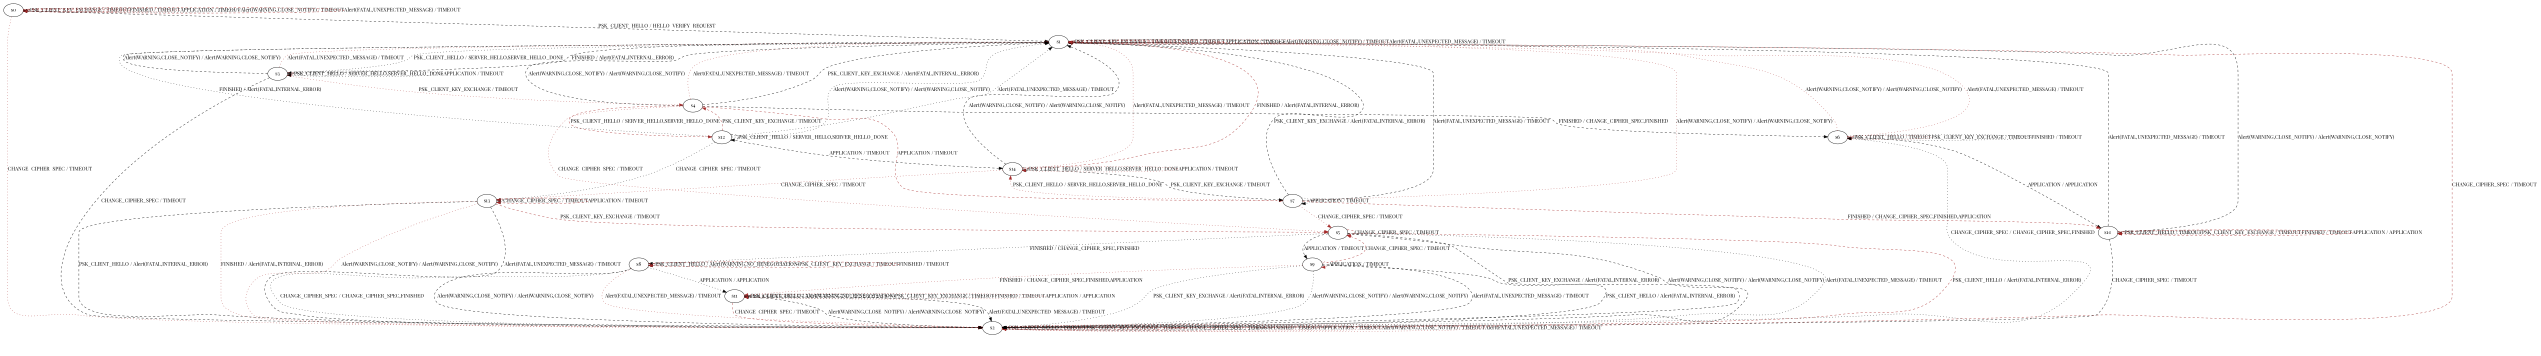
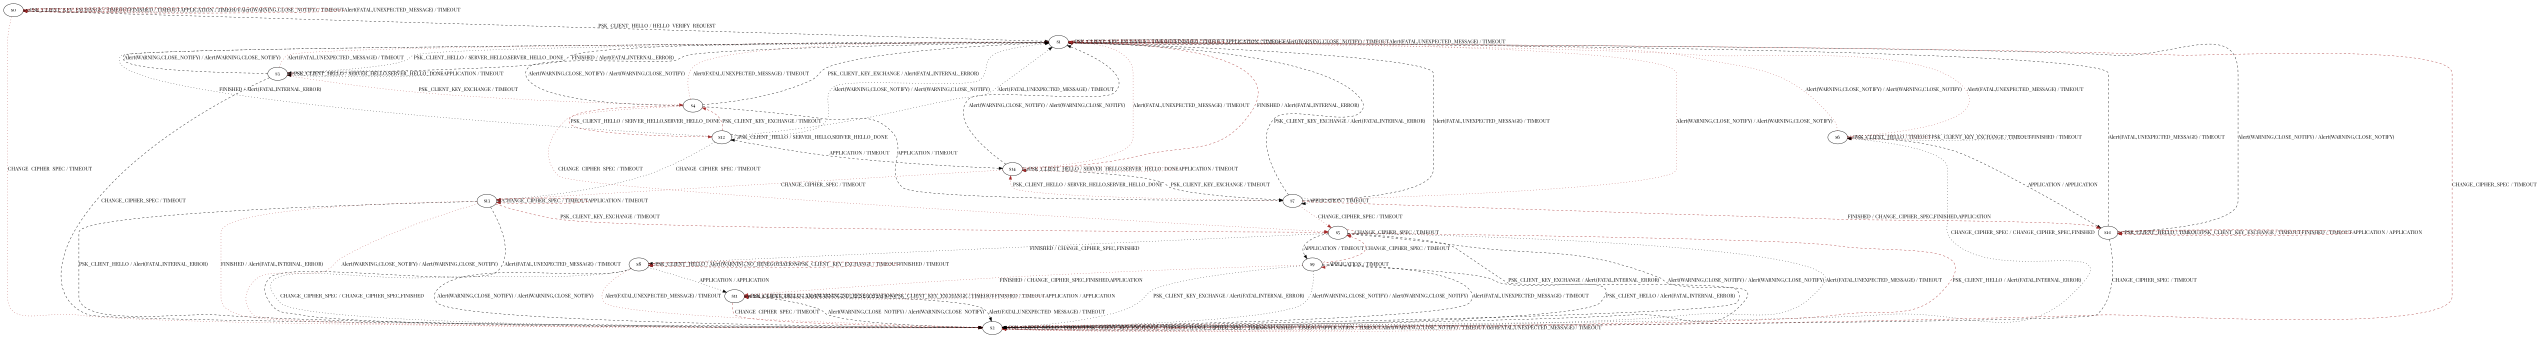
  digraph {
    fontname="Playfair Display"
    node [fontname="Playfair Display"]
    edge [color=black fontname="Playfair Display" style=dashed]
    n1 [label=s0]
    n2 [label=s1]
    n3 [label=s2]
    n4 [label=s3]
    n5 [label=s4]
    n6 [label=s5]
    n7 [label=s6]
    n8 [label=s7]
    n9 [label=s12]
    n10 [label=s8]
    n11 [label=s9]
    n12 [label=s10]
    n13 [label=s14]
    n14 [label=s13]
    n15 [label=s11]
    n1 -> n1 [label="PSK_CLIENT_KEY_EXCHANGE / TIMEOUT" style=dotted]
    n1 -> n1 [color=brown label="FINISHED / TIMEOUT"]
    n1 -> n1 [color=brown label="APPLICATION / TIMEOUT" style=dotted]
    n1 -> n1 [label="Alert(WARNING,CLOSE_NOTIFY) / TIMEOUT" style=dotted]
    n1 -> n1 [color=brown label="Alert(FATAL,UNEXPECTED_MESSAGE) / TIMEOUT"]
    n1 -> n2 [label="PSK_CLIENT_HELLO / HELLO_VERIFY_REQUEST"]
    n1 -> n3 [color=brown label="CHANGE_CIPHER_SPEC / TIMEOUT" style=dotted]
    n2 -> n2 [label="PSK_CLIENT_KEY_EXCHANGE / TIMEOUT" style=dotted]
    n2 -> n2 [color=brown label="FINISHED / TIMEOUT"]
    n2 -> n2 [color=brown label="APPLICATION / TIMEOUT"]
    n2 -> n2 [label="Alert(WARNING,CLOSE_NOTIFY) / TIMEOUT"]
    n2 -> n2 [color=brown label="Alert(FATAL,UNEXPECTED_MESSAGE) / TIMEOUT" style=dotted]
    n2 -> n3 [color=brown label="CHANGE_CIPHER_SPEC / TIMEOUT"]
    n2 -> n4 [label="PSK_CLIENT_HELLO / SERVER_HELLO,SERVER_HELLO_DONE" style=dotted]
    n3 -> n3 [label="PSK_CLIENT_HELLO / TIMEOUT"]
    n3 -> n3 [color=brown label="PSK_CLIENT_KEY_EXCHANGE / TIMEOUT" style=dotted]
    n3 -> n3 [color=brown label="CHANGE_CIPHER_SPEC / TIMEOUT"]
    n3 -> n3 [label="FINISHED / TIMEOUT"]
    n3 -> n3 [color=brown label="APPLICATION / TIMEOUT" style=dotted]
    n3 -> n3 [color=brown label="Alert(WARNING,CLOSE_NOTIFY) / TIMEOUT" style=dotted]
    n3 -> n3 [color=brown label="Alert(FATAL,UNEXPECTED_MESSAGE) / TIMEOUT" style=dotted]
    n4 -> n2 [label="FINISHED / Alert(FATAL,INTERNAL_ERROR)"]
    n4 -> n2 [label="Alert(WARNING,CLOSE_NOTIFY) / Alert(WARNING,CLOSE_NOTIFY)"]
    n4 -> n2 [color=brown label="Alert(FATAL,UNEXPECTED_MESSAGE) / TIMEOUT" style=dotted]
    n4 -> n3 [label="CHANGE_CIPHER_SPEC / TIMEOUT"]
    n4 -> n4 [color=brown label="PSK_CLIENT_HELLO / SERVER_HELLO,SERVER_HELLO_DONE"]
    n4 -> n4 [label="APPLICATION / TIMEOUT" style=dotted]
    n4 -> n5 [color=brown label="PSK_CLIENT_KEY_EXCHANGE / TIMEOUT" style=dotted]
    n5 -> n2 [label="PSK_CLIENT_KEY_EXCHANGE / Alert(FATAL,INTERNAL_ERROR)"]
    n5 -> n2 [label="Alert(WARNING,CLOSE_NOTIFY) / Alert(WARNING,CLOSE_NOTIFY)"]
    n5 -> n2 [color=brown label="Alert(FATAL,UNEXPECTED_MESSAGE) / TIMEOUT" style=dotted]
    n5 -> n6 [color=brown label="CHANGE_CIPHER_SPEC / TIMEOUT" style=dotted]
-   n5 -> n7 [label="FINISHED / CHANGE_CIPHER_SPEC,FINISHED"]
-   n5 -> n8 [color=brown label="APPLICATION / TIMEOUT"]
+   n5 -> n8 [label="APPLICATION / TIMEOUT"]
    n5 -> n9 [color=brown label="PSK_CLIENT_HELLO / SERVER_HELLO,SERVER_HELLO_DONE"]
    n6 -> n3 [color=brown label="PSK_CLIENT_HELLO / Alert(FATAL,INTERNAL_ERROR)"]
    n6 -> n3 [label="PSK_CLIENT_KEY_EXCHANGE / Alert(FATAL,INTERNAL_ERROR)"]
    n6 -> n3 [label="Alert(WARNING,CLOSE_NOTIFY) / Alert(WARNING,CLOSE_NOTIFY)"]
    n6 -> n3 [label="Alert(FATAL,UNEXPECTED_MESSAGE) / TIMEOUT" style=dotted]
    n6 -> n6 [color=brown label="CHANGE_CIPHER_SPEC / TIMEOUT"]
    n6 -> n10 [label="FINISHED / CHANGE_CIPHER_SPEC,FINISHED" style=dotted]
    n6 -> n11 [label="APPLICATION / TIMEOUT"]
    n7 -> n2 [color=brown label="Alert(WARNING,CLOSE_NOTIFY) / Alert(WARNING,CLOSE_NOTIFY)" style=dotted]
    n7 -> n2 [color=brown label="Alert(FATAL,UNEXPECTED_MESSAGE) / TIMEOUT" style=dotted]
    n7 -> n3 [label="CHANGE_CIPHER_SPEC / CHANGE_CIPHER_SPEC,FINISHED" style=dotted]
    n7 -> n7 [color=brown label="PSK_CLIENT_HELLO / TIMEOUT"]
    n7 -> n7 [color=brown label="PSK_CLIENT_KEY_EXCHANGE / TIMEOUT" style=dotted]
    n7 -> n7 [label="FINISHED / TIMEOUT" style=dotted]
    n7 -> n12 [label="APPLICATION / APPLICATION"]
    n8 -> n2 [label="PSK_CLIENT_KEY_EXCHANGE / Alert(FATAL,INTERNAL_ERROR)"]
    n8 -> n2 [color=brown label="Alert(WARNING,CLOSE_NOTIFY) / Alert(WARNING,CLOSE_NOTIFY)" style=dotted]
    n8 -> n2 [label="Alert(FATAL,UNEXPECTED_MESSAGE) / TIMEOUT"]
    n8 -> n6 [color=brown label="CHANGE_CIPHER_SPEC / TIMEOUT" style=dotted]
    n8 -> n8 [label="APPLICATION / TIMEOUT" style=dotted]
    n8 -> n12 [color=brown label="FINISHED / CHANGE_CIPHER_SPEC,FINISHED,APPLICATION"]
    n8 -> n13 [color=brown label="PSK_CLIENT_HELLO / SERVER_HELLO,SERVER_HELLO_DONE" style=dotted]
    n9 -> n2 [label="FINISHED / Alert(FATAL,INTERNAL_ERROR)" style=dotted]
    n9 -> n2 [label="Alert(WARNING,CLOSE_NOTIFY) / Alert(WARNING,CLOSE_NOTIFY)" style=dotted]
    n9 -> n2 [label="Alert(FATAL,UNEXPECTED_MESSAGE) / TIMEOUT" style=dotted]
    n9 -> n5 [color=brown label="PSK_CLIENT_KEY_EXCHANGE / TIMEOUT"]
    n9 -> n9 [label="PSK_CLIENT_HELLO / SERVER_HELLO,SERVER_HELLO_DONE"]
    n9 -> n13 [label="APPLICATION / TIMEOUT"]
    n9 -> n14 [label="CHANGE_CIPHER_SPEC / TIMEOUT" style=dotted]
    n10 -> n3 [label="CHANGE_CIPHER_SPEC / CHANGE_CIPHER_SPEC,FINISHED" style=dotted]
    n10 -> n3 [label="Alert(WARNING,CLOSE_NOTIFY) / Alert(WARNING,CLOSE_NOTIFY)"]
    n10 -> n3 [color=brown label="Alert(FATAL,UNEXPECTED_MESSAGE) / TIMEOUT" style=dotted]
    n10 -> n10 [color=brown label="PSK_CLIENT_HELLO / Alert(WARNING,NO_RENEGOTIATION)"]
    n10 -> n10 [label="PSK_CLIENT_KEY_EXCHANGE / TIMEOUT" style=dotted]
    n10 -> n10 [color=brown label="FINISHED / TIMEOUT"]
    n10 -> n15 [label="APPLICATION / APPLICATION" style=dotted]
    n11 -> n3 [label="PSK_CLIENT_HELLO / Alert(FATAL,INTERNAL_ERROR)"]
    n11 -> n3 [label="PSK_CLIENT_KEY_EXCHANGE / Alert(FATAL,INTERNAL_ERROR)" style=dotted]
    n11 -> n3 [label="Alert(WARNING,CLOSE_NOTIFY) / Alert(WARNING,CLOSE_NOTIFY)" style=dotted]
    n11 -> n3 [label="Alert(FATAL,UNEXPECTED_MESSAGE) / TIMEOUT"]
    n11 -> n6 [color=brown label="CHANGE_CIPHER_SPEC / TIMEOUT"]
    n11 -> n11 [color=brown label="APPLICATION / TIMEOUT" style=dotted]
    n11 -> n15 [color=brown label="FINISHED / CHANGE_CIPHER_SPEC,FINISHED,APPLICATION" style=dotted]
    n12 -> n2 [label="Alert(WARNING,CLOSE_NOTIFY) / Alert(WARNING,CLOSE_NOTIFY)"]
    n12 -> n2 [label="Alert(FATAL,UNEXPECTED_MESSAGE) / TIMEOUT"]
    n12 -> n3 [label="CHANGE_CIPHER_SPEC / TIMEOUT"]
    n12 -> n12 [color=brown label="PSK_CLIENT_HELLO / TIMEOUT" style=dotted]
    n12 -> n12 [label="PSK_CLIENT_KEY_EXCHANGE / TIMEOUT" style=dotted]
    n12 -> n12 [color=brown label="FINISHED / TIMEOUT" style=dotted]
    n12 -> n12 [color=brown label="APPLICATION / APPLICATION"]
    n13 -> n2 [color=brown label="FINISHED / Alert(FATAL,INTERNAL_ERROR)"]
    n13 -> n2 [label="Alert(WARNING,CLOSE_NOTIFY) / Alert(WARNING,CLOSE_NOTIFY)"]
    n13 -> n2 [color=brown label="Alert(FATAL,UNEXPECTED_MESSAGE) / TIMEOUT" style=dotted]
    n13 -> n8 [label="PSK_CLIENT_KEY_EXCHANGE / TIMEOUT"]
    n13 -> n13 [label="PSK_CLIENT_HELLO / SERVER_HELLO,SERVER_HELLO_DONE"]
    n13 -> n13 [color=brown label="APPLICATION / TIMEOUT" style=dotted]
    n13 -> n14 [color=brown label="CHANGE_CIPHER_SPEC / TIMEOUT" style=dotted]
    n14 -> n3 [label="PSK_CLIENT_HELLO / Alert(FATAL,INTERNAL_ERROR)"]
    n14 -> n3 [color=brown label="FINISHED / Alert(FATAL,INTERNAL_ERROR)" style=dotted]
    n14 -> n3 [color=brown label="Alert(WARNING,CLOSE_NOTIFY) / Alert(WARNING,CLOSE_NOTIFY)" style=dotted]
    n14 -> n3 [label="Alert(FATAL,UNEXPECTED_MESSAGE) / TIMEOUT"]
    n14 -> n6 [color=brown label="PSK_CLIENT_KEY_EXCHANGE / TIMEOUT"]
    n14 -> n14 [label="CHANGE_CIPHER_SPEC / TIMEOUT" style=dotted]
    n14 -> n14 [color=brown label="APPLICATION / TIMEOUT"]
    n15 -> n3 [color=brown label="CHANGE_CIPHER_SPEC / TIMEOUT"]
    n15 -> n3 [label="Alert(WARNING,CLOSE_NOTIFY) / Alert(WARNING,CLOSE_NOTIFY)"]
    n15 -> n3 [label="Alert(FATAL,UNEXPECTED_MESSAGE) / TIMEOUT"]
    n15 -> n15 [color=brown label="PSK_CLIENT_HELLO / Alert(WARNING,NO_RENEGOTIATION)"]
    n15 -> n15 [label="PSK_CLIENT_KEY_EXCHANGE / TIMEOUT"]
    n15 -> n15 [label="FINISHED / TIMEOUT" style=dotted]
    n15 -> n15 [color=brown label="APPLICATION / APPLICATION" style=dotted]
  }
